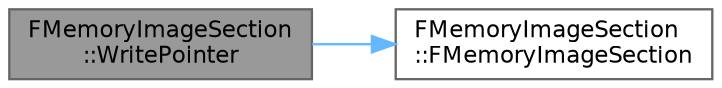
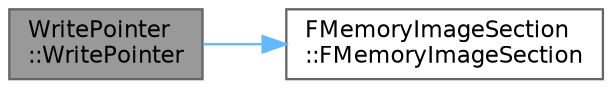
  digraph {
    rankdir=LR
    fontname="DejaVu Sans"
    node [fontname="DejaVu Sans" fontsize=10 shape=box style=filled]
-   n1 [color=gray40 fillcolor=grey60 fontcolor=black height=0.2 label="FMemoryImageSection\l::WritePointer" width=0.4]
+   n1 [color=gray40 fillcolor=grey60 fontcolor=black height=0.2 label="WritePointer\l::WritePointer" width=0.4]
    n2 [color=grey40 fillcolor=white height=0.2 label="FMemoryImageSection\l::FMemoryImageSection" width=0.4]
    n1 -> n2 [color=steelblue1 fontname="DejaVu Sans" fontsize=10 labelfontname=Helvetica labelfontsize=10 style=solid]
  }
